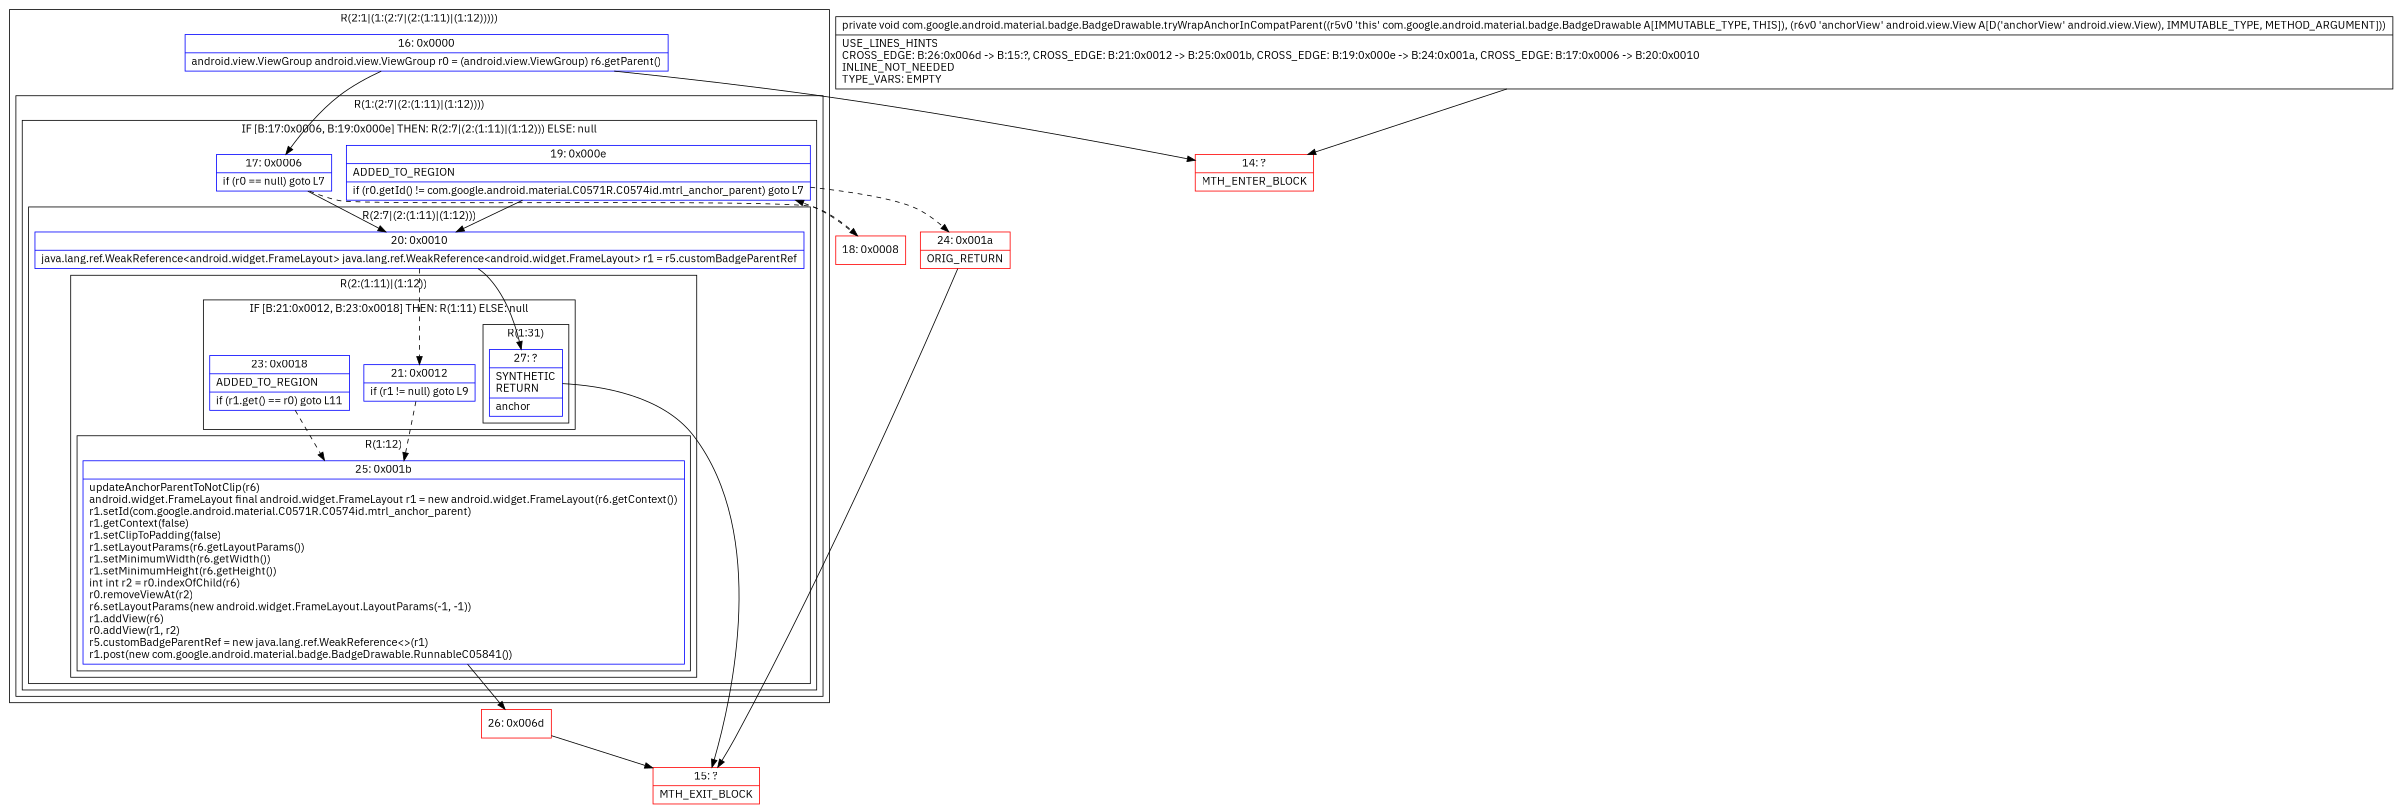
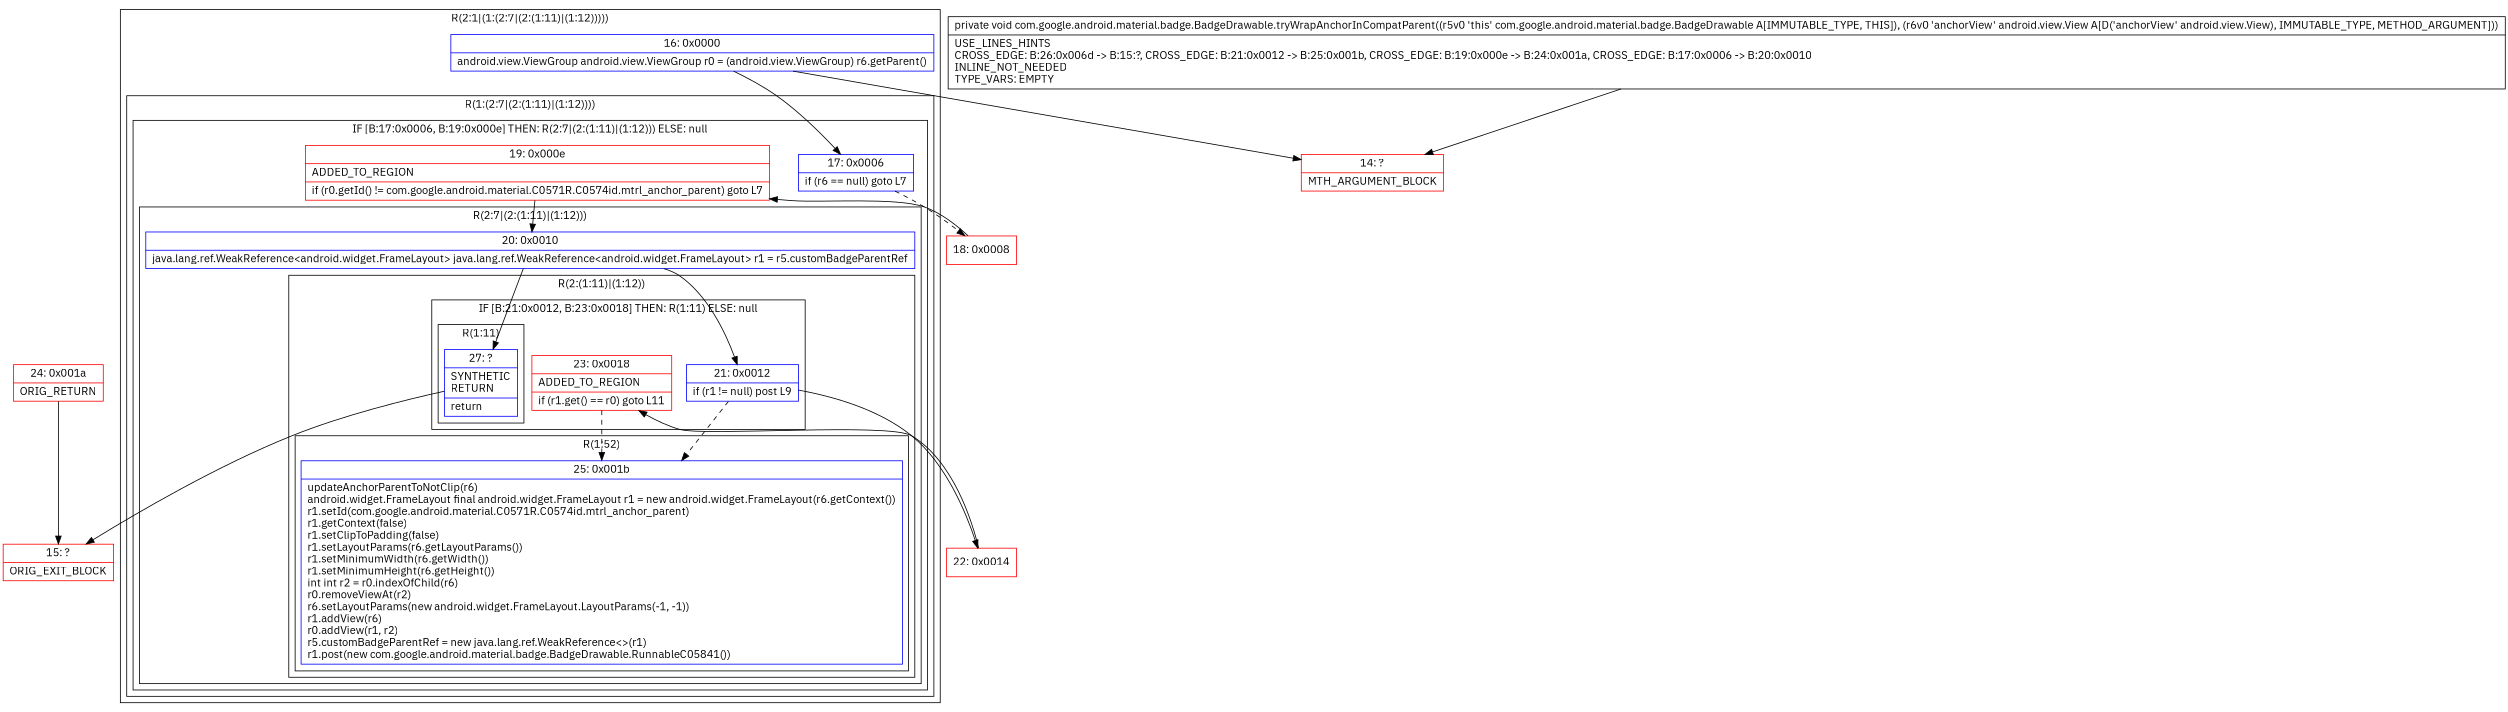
  digraph {
    fontname="IBM Plex Sans"
    node [color=blue fontname="IBM Plex Sans" shape=record]
    edge [fontname="IBM Plex Sans"]
-   n1 [label="{27\:\ ?|SYNTHETIC\lRETURN\l|anchor\l}"]
-   n2 [label="{21\:\ 0x0012|if (r1 != null) goto L9\l}"]
-   n3 [label="{23\:\ 0x0018|ADDED_TO_REGION\l|if (r1.get() == r0) goto L11\l}"]
+   n1 [label="{27\:\ ?|SYNTHETIC\lRETURN\l|return\l}"]
+   n2 [label="{21\:\ 0x0012|if (r1 != null) post L9\l}"]
+   n3 [color=red label="{23\:\ 0x0018|ADDED_TO_REGION\l|if (r1.get() == r0) goto L11\l}"]
    n4 [label="{25\:\ 0x001b|updateAnchorParentToNotClip(r6)\landroid.widget.FrameLayout final android.widget.FrameLayout r1 = new android.widget.FrameLayout(r6.getContext())\lr1.setId(com.google.android.material.C0571R.C0574id.mtrl_anchor_parent)\lr1.getContext(false)\lr1.setClipToPadding(false)\lr1.setLayoutParams(r6.getLayoutParams())\lr1.setMinimumWidth(r6.getWidth())\lr1.setMinimumHeight(r6.getHeight())\lint int r2 = r0.indexOfChild(r6)\lr0.removeViewAt(r2)\lr6.setLayoutParams(new android.widget.FrameLayout.LayoutParams(\-1, \-1))\lr1.addView(r6)\lr0.addView(r1, r2)\lr5.customBadgeParentRef = new java.lang.ref.WeakReference\<\>(r1)\lr1.post(new com.google.android.material.badge.BadgeDrawable.RunnableC05841())\l}"]
    n5 [label="{20\:\ 0x0010|java.lang.ref.WeakReference\<android.widget.FrameLayout\> java.lang.ref.WeakReference\<android.widget.FrameLayout\> r1 = r5.customBadgeParentRef\l}"]
-   n6 [label="{17\:\ 0x0006|if (r0 == null) goto L7\l}"]
-   n7 [label="{19\:\ 0x000e|ADDED_TO_REGION\l|if (r0.getId() != com.google.android.material.C0571R.C0574id.mtrl_anchor_parent) goto L7\l}"]
+   n6 [label="{17\:\ 0x0006|if (r6 == null) goto L7\l}"]
+   n7 [color=red label="{19\:\ 0x000e|ADDED_TO_REGION\l|if (r0.getId() != com.google.android.material.C0571R.C0574id.mtrl_anchor_parent) goto L7\l}"]
    n8 [label="{16\:\ 0x0000|android.view.ViewGroup android.view.ViewGroup r0 = (android.view.ViewGroup) r6.getParent()\l}"]
-   n9 [color=red label="{15\:\ ?|MTH_EXIT_BLOCK\l}"]
-   n11 [color=red label="{26\:\ 0x006d}"]
+   n9 [color=red label="{15\:\ ?|ORIG_EXIT_BLOCK\l}"]
+   n10 [color=red label="{22\:\ 0x0014}"]
    n12 [color=red label="{18\:\ 0x0008}"]
    n13 [color=red label="{24\:\ 0x001a|ORIG_RETURN\l}"]
-   n14 [color=red label="{14\:\ ?|MTH_ENTER_BLOCK\l}"]
+   n14 [color=red label="{14\:\ ?|MTH_ARGUMENT_BLOCK\l}"]
    n15 [label="{private void com.google.android.material.badge.BadgeDrawable.tryWrapAnchorInCompatParent((r5v0 'this' com.google.android.material.badge.BadgeDrawable A[IMMUTABLE_TYPE, THIS]), (r6v0 'anchorView' android.view.View A[D('anchorView' android.view.View), IMMUTABLE_TYPE, METHOD_ARGUMENT]))  | USE_LINES_HINTS\lCROSS_EDGE: B:26:0x006d \-\> B:15:?, CROSS_EDGE: B:21:0x0012 \-\> B:25:0x001b, CROSS_EDGE: B:19:0x000e \-\> B:24:0x001a, CROSS_EDGE: B:17:0x0006 \-\> B:20:0x0010\lINLINE_NOT_NEEDED\lTYPE_VARS: EMPTY\l}" color=""]
    subgraph cluster_1 {
      label="R(2:1|(1:(2:7|(2:(1:11)|(1:12)))))"
      n8
      subgraph cluster_2 {
        label="R(1:(2:7|(2:(1:11)|(1:12))))"
        subgraph cluster_3 {
          label="IF [B:17:0x0006, B:19:0x000e] THEN: R(2:7|(2:(1:11)|(1:12))) ELSE: null"
          n6
          n7
          subgraph cluster_4 {
            label="R(2:7|(2:(1:11)|(1:12)))"
            n5
            subgraph cluster_5 {
              label="R(2:(1:11)|(1:12))"
              subgraph cluster_6 {
                label="IF [B:21:0x0012, B:23:0x0018] THEN: R(1:11) ELSE: null"
                n2
                n3
                subgraph cluster_7 {
-                 label="R(1:31)"
+                 label="R(1:11)"
                  n1
                }
              }
              subgraph cluster_8 {
-               label="R(1:12)"
+               label="R(1:52)"
                n4
              }
            }
          }
        }
      }
    }
    n1 -> n9
    n2 -> n4 [style=dashed]
+   n2 -> n10
    n3 -> n4 [style=dashed]
-   n4 -> n11
    n5 -> n1
-   n5 -> n2 [style=dashed]
-   n6 -> n5
+   n5 -> n2
    n6 -> n12 [style=dashed]
    n7 -> n5
-   n7 -> n13 [style=dashed]
    n8 -> n6
    n8 -> n14
-   n11 -> n9
-   n12 -> n7 [style=dashed]
+   n10 -> n3
+   n12 -> n7
    n13 -> n9
    n15 -> n14
  }
